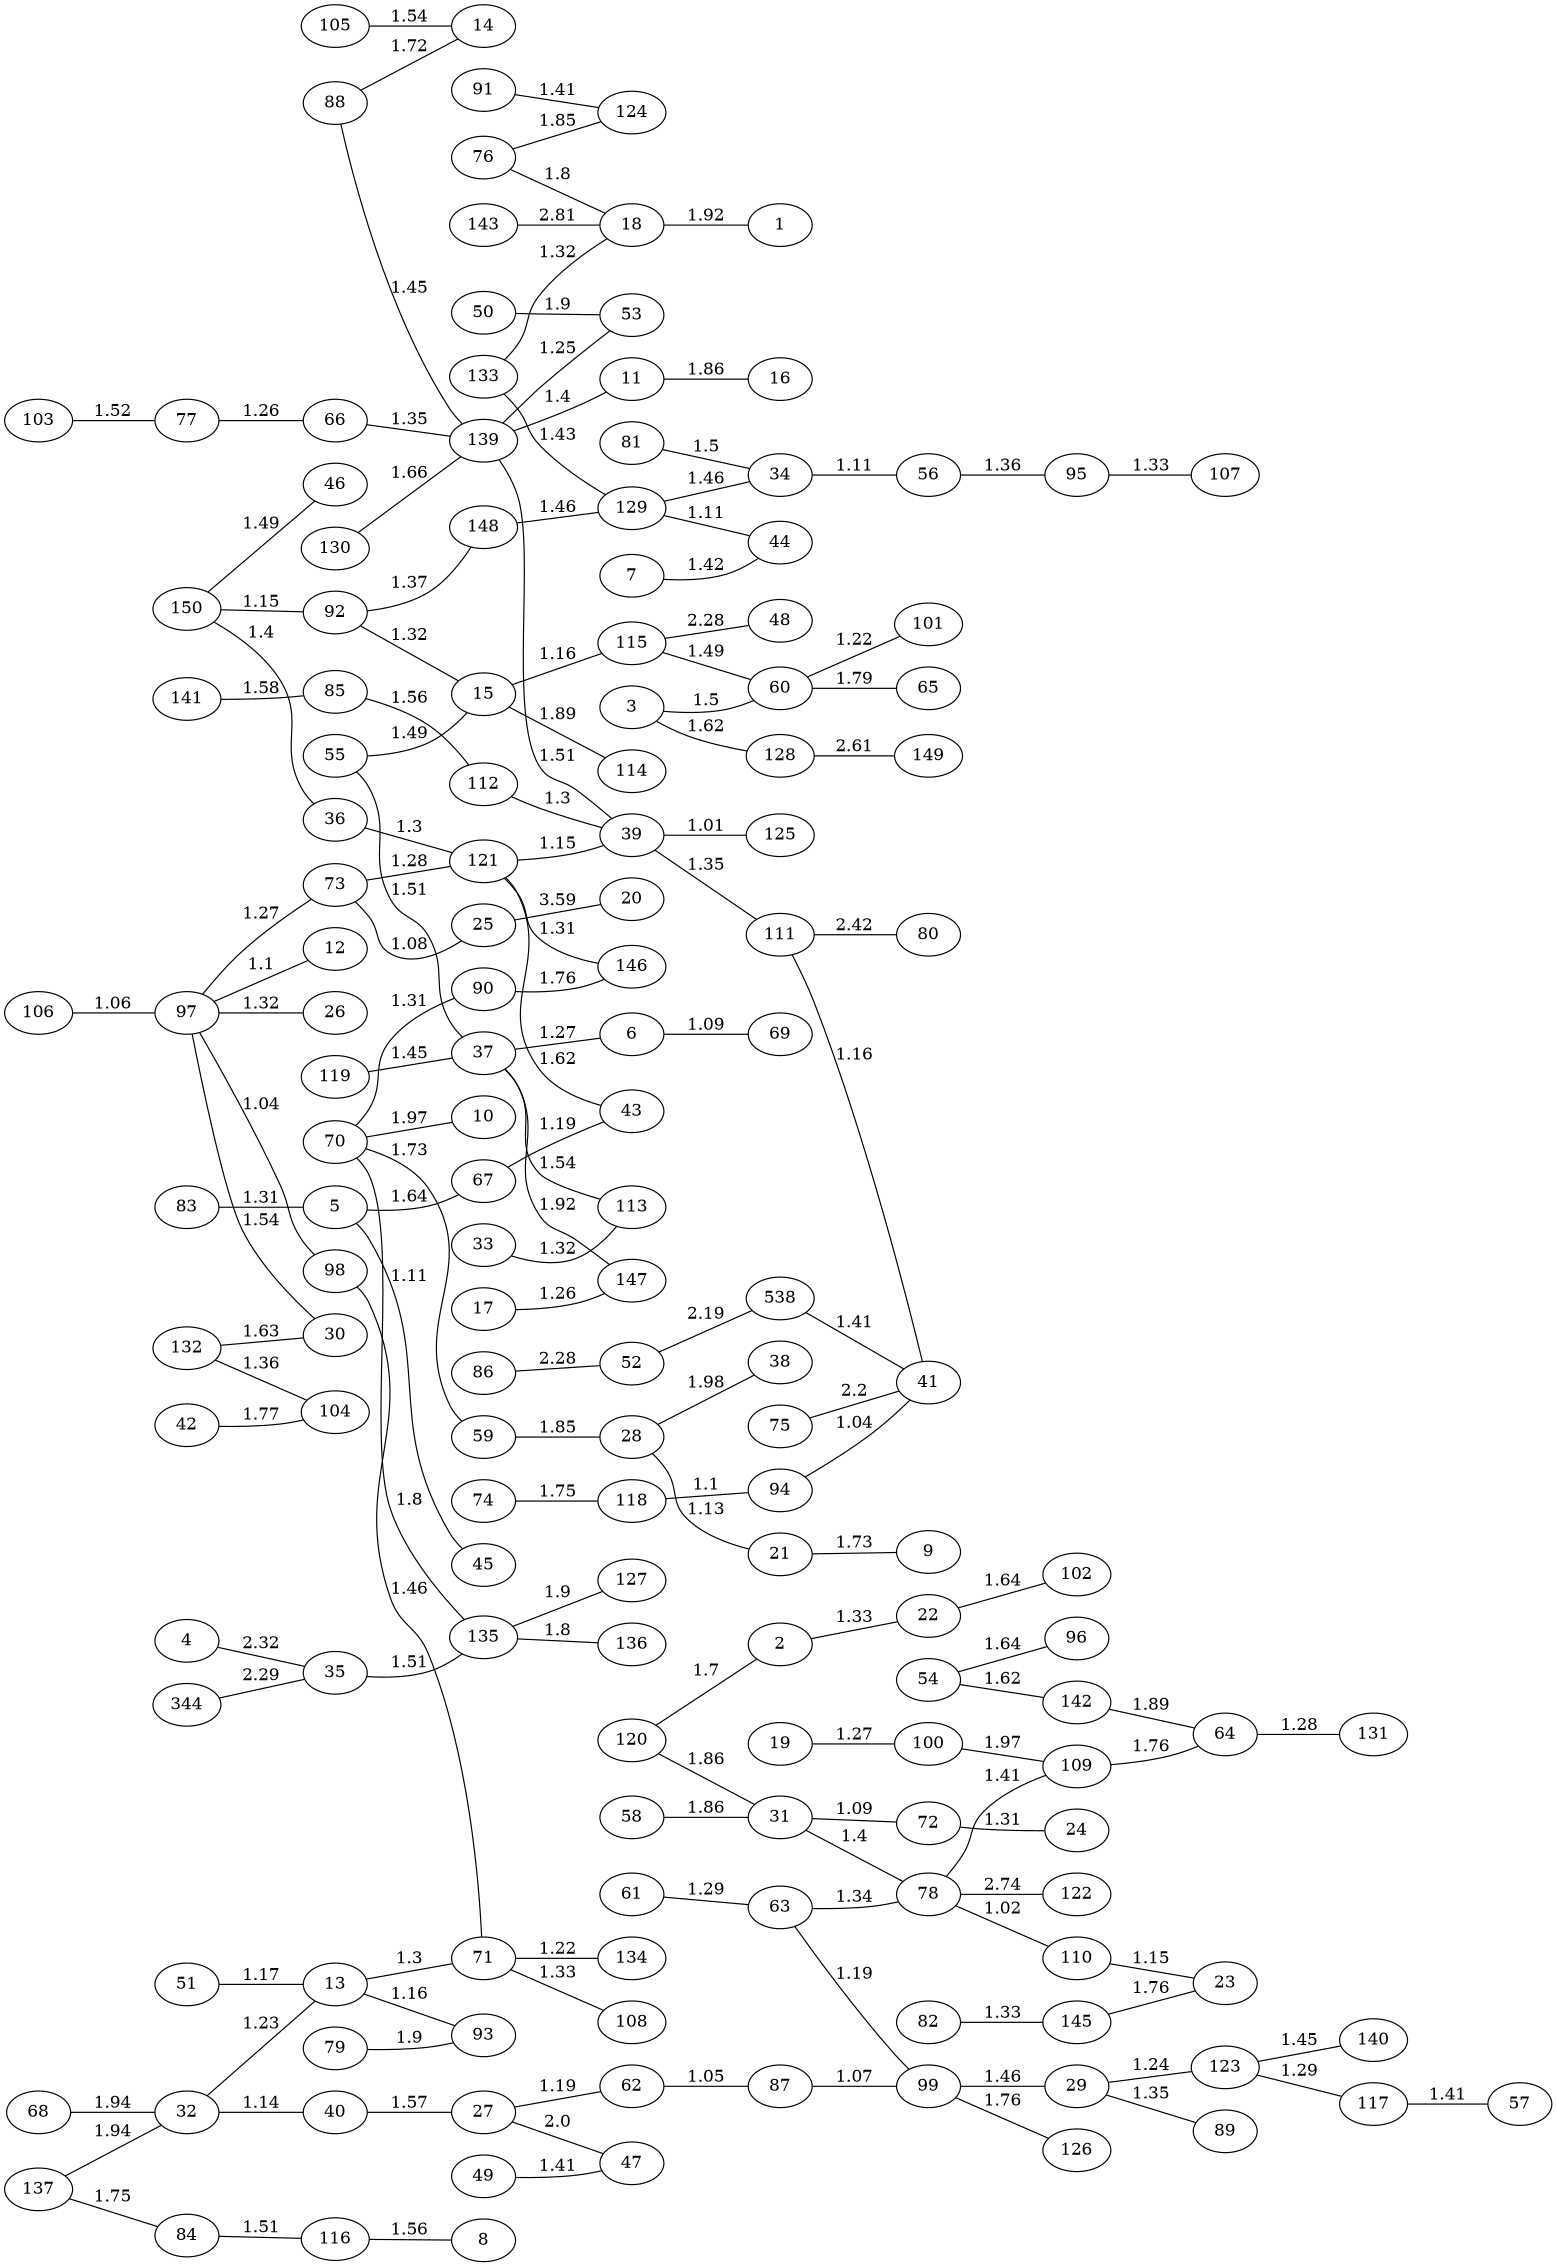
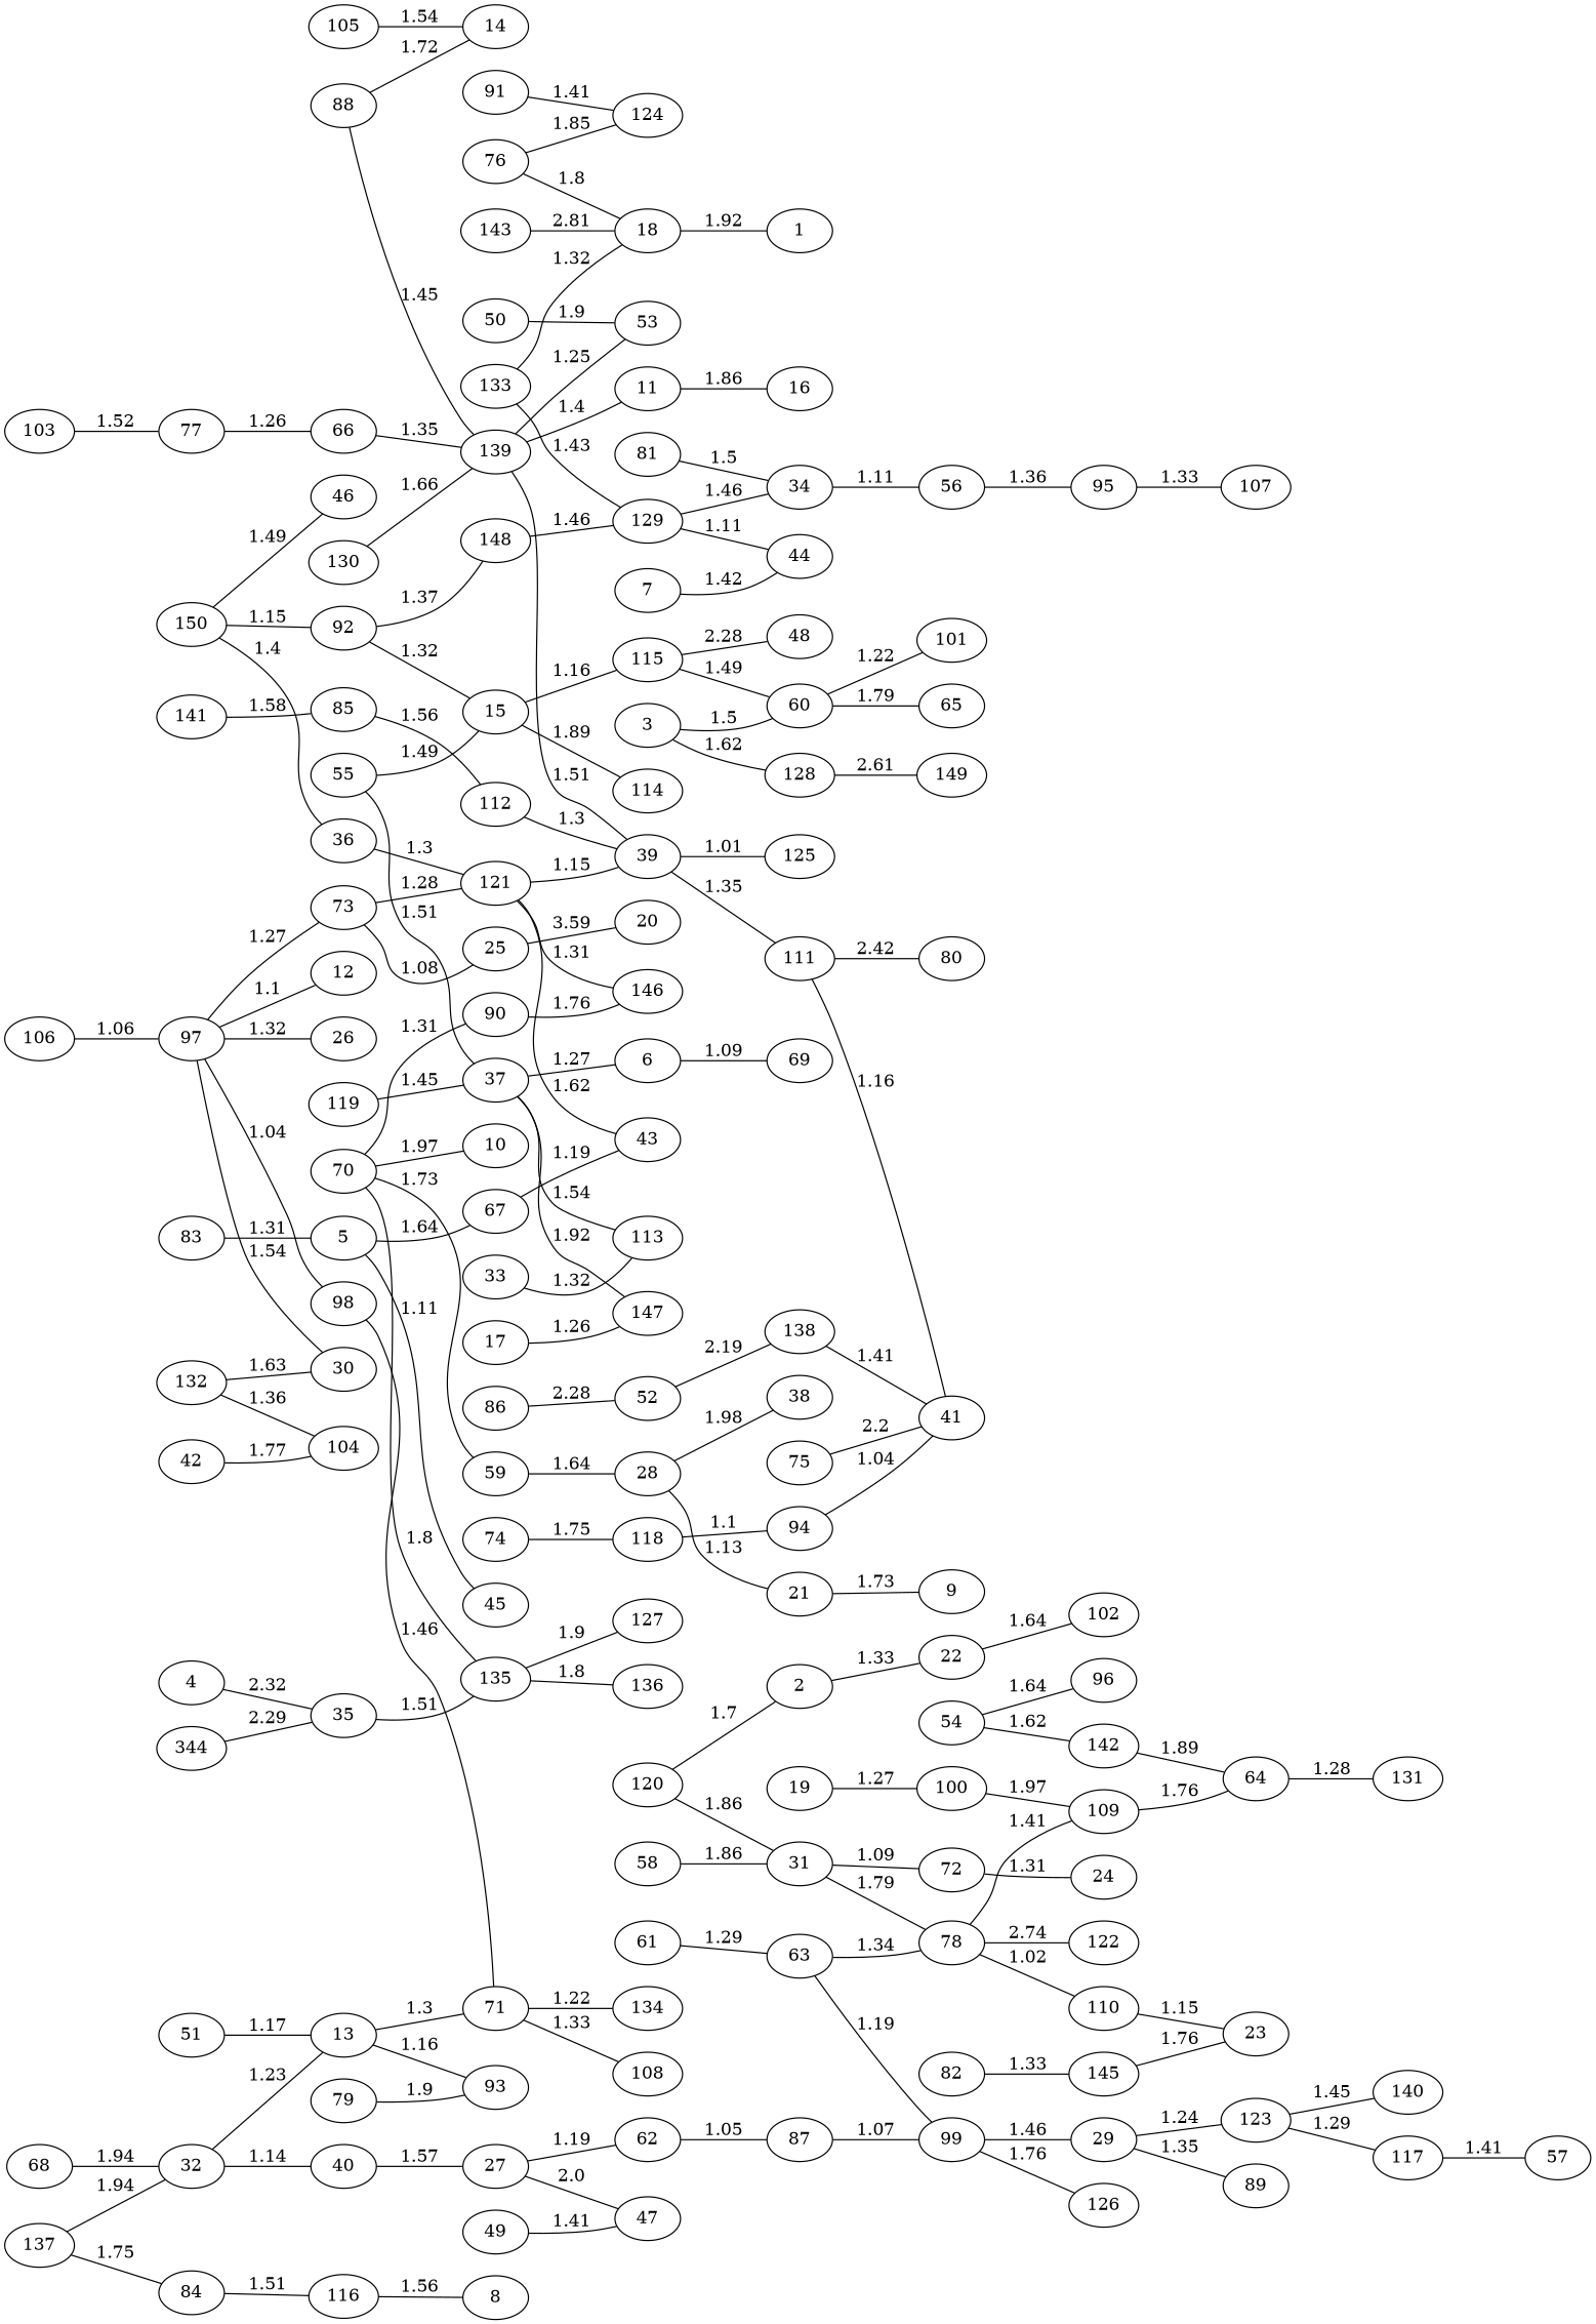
  graph {
    rankdir=LR
    3
    128
    60
    149
    101
    65
    115
    48
    15
    114
    92
    148
    129
    150
    36
    46
    121
    44
    34
    39
    146
    43
    125
    111
    41
    80
    73
    25
    20
    97
    98
    12
    26
    30
    71
    134
    108
    106
    112
    94
    118
-   138 [label=538]
+   138
    56
    7
    133
    18
    1
    95
    107
    13
    93
    51
    32
    40
    27
    62
    47
    55
    37
    6
    113
    147
    81
    139
    53
    11
    16
    66
    77
    88
    14
    69
    119
    103
    33
    85
    87
    99
    29
    126
    123
    89
    63
    78
    110
    109
    122
    61
    23
    64
    145
    82
    131
    117
    140
    57
    141
    67
    132
    104
    5
    45
    83
    130
    105
    74
    90
    70
    59
    135
    10
    28
    136
    127
    21
    38
    42
    31
    72
    24
    76
    124
    35
    9
    91
    58
    120
    2
    22
    102
    142
    54
    96
    79
    50
    17
    68
    137
    84
    116
    8
    100
    19
    49
    52
    75
    86
    n148 [label=344]
    4
    143
    3 -- 128 [label=1.62]
    3 -- 60 [label=1.5]
    128 -- 149 [label=2.61]
    60 -- 101 [label=1.22]
    60 -- 65 [label=1.79]
    115 -- 60 [label=1.49]
    115 -- 48 [label=2.28]
    15 -- 115 [label=1.16]
    15 -- 114 [label=1.89]
    92 -- 15 [label=1.32]
    92 -- 148 [label=1.37]
    148 -- 129 [label=1.46]
    129 -- 44 [label=1.11]
    129 -- 34 [label=1.46]
    150 -- 92 [label=1.15]
    150 -- 36 [label=1.4]
    150 -- 46 [label=1.49]
    36 -- 121 [label=1.3]
    121 -- 39 [label=1.15]
    121 -- 146 [label=1.31]
    121 -- 43 [label=1.62]
    34 -- 56 [label=1.11]
    39 -- 125 [label=1.01]
    39 -- 111 [label=1.35]
    111 -- 41 [label=1.16]
    111 -- 80 [label=2.42]
    73 -- 121 [label=1.28]
    73 -- 25 [label=1.08]
    25 -- 20 [label=3.59]
    97 -- 73 [label=1.27]
    97 -- 98 [label=1.04]
    97 -- 12 [label=1.1]
    97 -- 26 [label=1.32]
    97 -- 30 [label=1.54]
    98 -- 71 [label=1.46]
    71 -- 134 [label=1.22]
    71 -- 108 [label=1.33]
    106 -- 97 [label=1.06]
    112 -- 39 [label=1.3]
    94 -- 41 [label=1.04]
    118 -- 94 [label=1.1]
    138 -- 41 [label=1.41]
    56 -- 95 [label=1.36]
    7 -- 44 [label=1.42]
    133 -- 129 [label=1.43]
    133 -- 18 [label=1.32]
    18 -- 1 [label=1.92]
    95 -- 107 [label=1.33]
    13 -- 71 [label=1.3]
    13 -- 93 [label=1.16]
    51 -- 13 [label=1.17]
    32 -- 13 [label=1.23]
    32 -- 40 [label=1.14]
    40 -- 27 [label=1.57]
    27 -- 62 [label=1.19]
    27 -- 47 [label=2.0]
    62 -- 87 [label=1.05]
    55 -- 15 [label=1.49]
    55 -- 37 [label=1.51]
    37 -- 6 [label=1.27]
    37 -- 113 [label=1.54]
    37 -- 147 [label=1.92]
    6 -- 69 [label=1.09]
    81 -- 34 [label=1.5]
    139 -- 39 [label=1.51]
    139 -- 53 [label=1.25]
    139 -- 11 [label=1.4]
    11 -- 16 [label=1.86]
    66 -- 139 [label=1.35]
    77 -- 66 [label=1.26]
    88 -- 139 [label=1.45]
    88 -- 14 [label=1.72]
    119 -- 37 [label=1.45]
    103 -- 77 [label=1.52]
    33 -- 113 [label=1.32]
    85 -- 112 [label=1.56]
    87 -- 99 [label=1.07]
    99 -- 29 [label=1.46]
    99 -- 126 [label=1.76]
    29 -- 123 [label=1.24]
    29 -- 89 [label=1.35]
    123 -- 117 [label=1.29]
    123 -- 140 [label=1.45]
    63 -- 99 [label=1.19]
    63 -- 78 [label=1.34]
    78 -- 110 [label=1.02]
    78 -- 109 [label=1.41]
    78 -- 122 [label=2.74]
    110 -- 23 [label=1.15]
    109 -- 64 [label=1.76]
    61 -- 63 [label=1.29]
    64 -- 131 [label=1.28]
    145 -- 23 [label=1.76]
    82 -- 145 [label=1.33]
    117 -- 57 [label=1.41]
    141 -- 85 [label=1.58]
    67 -- 43 [label=1.19]
    132 -- 30 [label=1.63]
    132 -- 104 [label=1.36]
    5 -- 67 [label=1.64]
    5 -- 45 [label=1.11]
    83 -- 5 [label=1.31]
    130 -- 139 [label=1.66]
    105 -- 14 [label=1.54]
    74 -- 118 [label=1.75]
    90 -- 146 [label=1.76]
    70 -- 90 [label=1.31]
    70 -- 59 [label=1.73]
    70 -- 135 [label=1.8]
    70 -- 10 [label=1.97]
-   59 -- 28 [label=1.85]
+   59 -- 28 [label=1.64]
    135 -- 136 [label=1.8]
    135 -- 127 [label=1.9]
    28 -- 21 [label=1.13]
    28 -- 38 [label=1.98]
    21 -- 9 [label=1.73]
    42 -- 104 [label=1.77]
-   31 -- 78 [label=1.4]
+   31 -- 78 [label=1.79]
    31 -- 72 [label=1.09]
    72 -- 24 [label=1.31]
    76 -- 18 [label=1.8]
    76 -- 124 [label=1.85]
    35 -- 135 [label=1.51]
    91 -- 124 [label=1.41]
    58 -- 31 [label=1.86]
    120 -- 31 [label=1.86]
    120 -- 2 [label=1.7]
    2 -- 22 [label=1.33]
    22 -- 102 [label=1.64]
    142 -- 64 [label=1.89]
    54 -- 142 [label=1.62]
    54 -- 96 [label=1.64]
    79 -- 93 [label=1.9]
    50 -- 53 [label=1.9]
    17 -- 147 [label=1.26]
    68 -- 32 [label=1.94]
    137 -- 32 [label=1.94]
    137 -- 84 [label=1.75]
    84 -- 116 [label=1.51]
    116 -- 8 [label=1.56]
    100 -- 109 [label=1.97]
    19 -- 100 [label=1.27]
    49 -- 47 [label=1.41]
    52 -- 138 [label=2.19]
    75 -- 41 [label=2.2]
    86 -- 52 [label=2.28]
    n148 -- 35 [label=2.29]
    4 -- 35 [label=2.32]
    143 -- 18 [label=2.81]
  }
